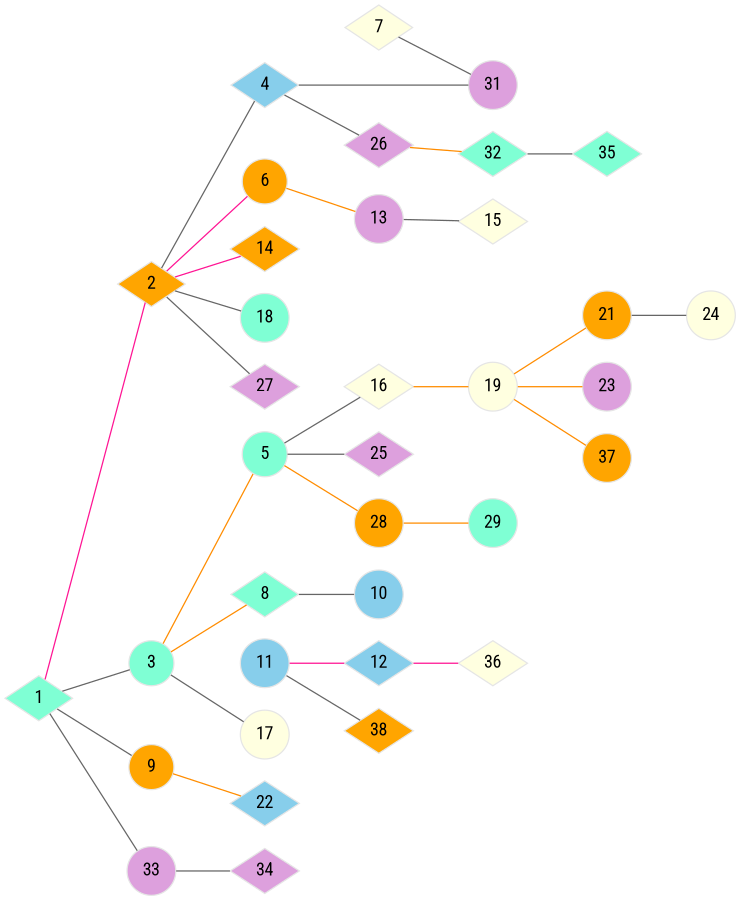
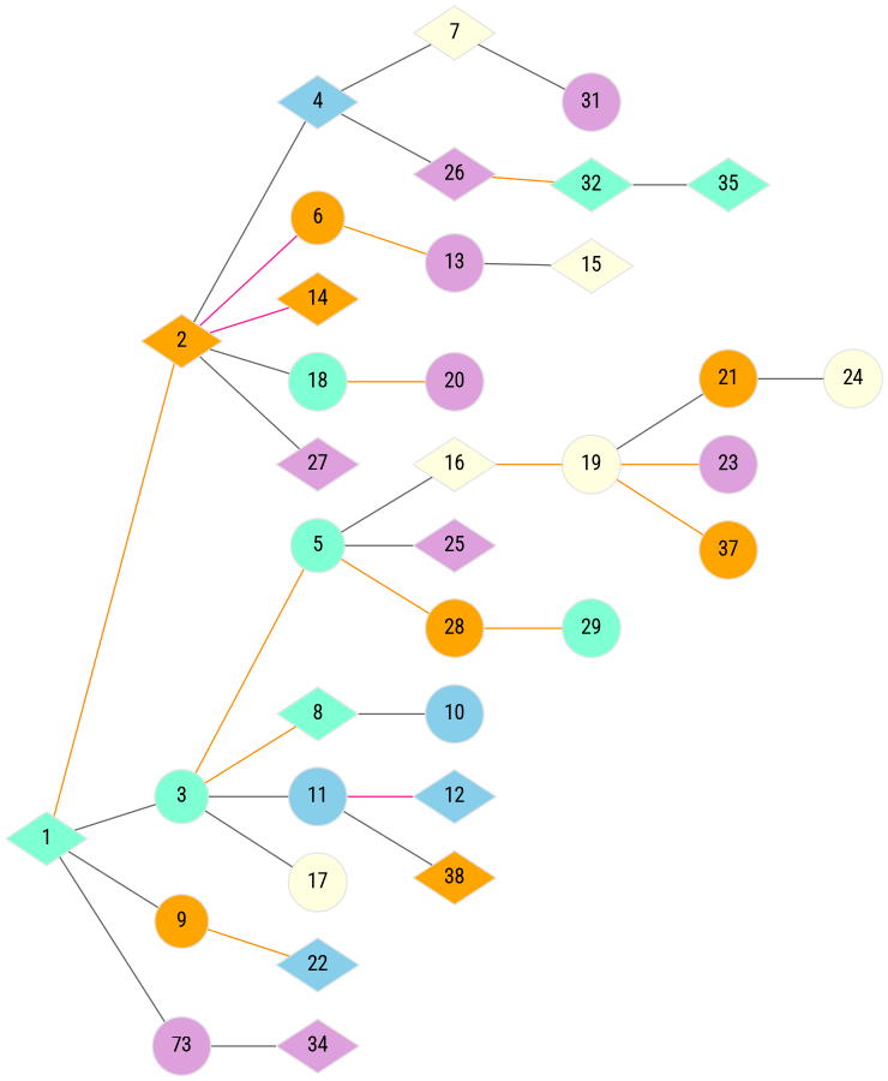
  graph {
    fontname="Roboto Condensed"
    rankdir=LR
    node [color=gray90 fillcolor=plum fontname="Roboto Condensed" shape=circle style=filled]
    edge [color=gray40 fontname="Roboto Condensed" weight=1.0]
    1 [fillcolor=aquamarine shape=diamond]
    2 [fillcolor=orange shape=diamond]
    3 [fillcolor=aquamarine]
    9 [fillcolor=orange]
-   33
+   33 [label=73]
    4 [fillcolor=skyblue shape=diamond]
    6 [fillcolor=orange]
    14 [fillcolor=orange shape=diamond]
    18 [fillcolor=aquamarine]
    27 [shape=diamond]
    5 [fillcolor=aquamarine]
    8 [fillcolor=aquamarine shape=diamond]
    11 [fillcolor=skyblue]
    17 [fillcolor=lightyellow]
    22 [fillcolor=skyblue shape=diamond]
    34 [shape=diamond]
    7 [fillcolor=lightyellow shape=diamond]
    26 [shape=diamond]
    13
+   20
    16 [fillcolor=lightyellow shape=diamond]
    25 [shape=diamond]
    28 [fillcolor=orange]
    10 [fillcolor=skyblue]
    12 [fillcolor=skyblue shape=diamond]
    n26 [fillcolor=orange label=38 shape=diamond]
    31
    32 [fillcolor=aquamarine shape=diamond]
    19 [fillcolor=lightyellow]
    29 [fillcolor=aquamarine]
    15 [fillcolor=lightyellow shape=diamond]
-   36 [fillcolor=lightyellow shape=diamond]
    21 [fillcolor=orange]
    23
    37 [fillcolor=orange]
    24 [fillcolor=lightyellow]
    35 [fillcolor=aquamarine shape=diamond]
-   1 -- 2 [color=deeppink]
+   1 -- 2 [color=darkorange]
    1 -- 3
    1 -- 9
    1 -- 33
    2 -- 4
    2 -- 6 [color=deeppink]
    2 -- 14 [color=deeppink]
    2 -- 18
    2 -- 27
    3 -- 5 [color=darkorange]
    3 -- 8 [color=darkorange]
+   3 -- 11
    3 -- 17
    9 -- 22 [color=darkorange]
    33 -- 34 [weight=3.0]
-   4 -- 31 [weight=5.0]
+   4 -- 7 [weight=5.0]
    4 -- 26
    6 -- 13 [color=darkorange]
+   18 -- 20 [color=darkorange]
    5 -- 16 [weight=2.0]
    5 -- 25
    5 -- 28 [color=darkorange]
    8 -- 10
    11 -- 12 [color=deeppink]
    11 -- n26
    7 -- 31
    26 -- 32 [color=darkorange]
    13 -- 15
    16 -- 19 [color=darkorange]
    28 -- 29 [color=darkorange weight=2.0]
-   12 -- 36 [color=deeppink]
    32 -- 35
-   19 -- 21 [color=darkorange]
+   19 -- 21
    19 -- 23 [color=darkorange weight=2.0]
    19 -- 37 [color=darkorange]
    21 -- 24 [weight=2.0]
  }
